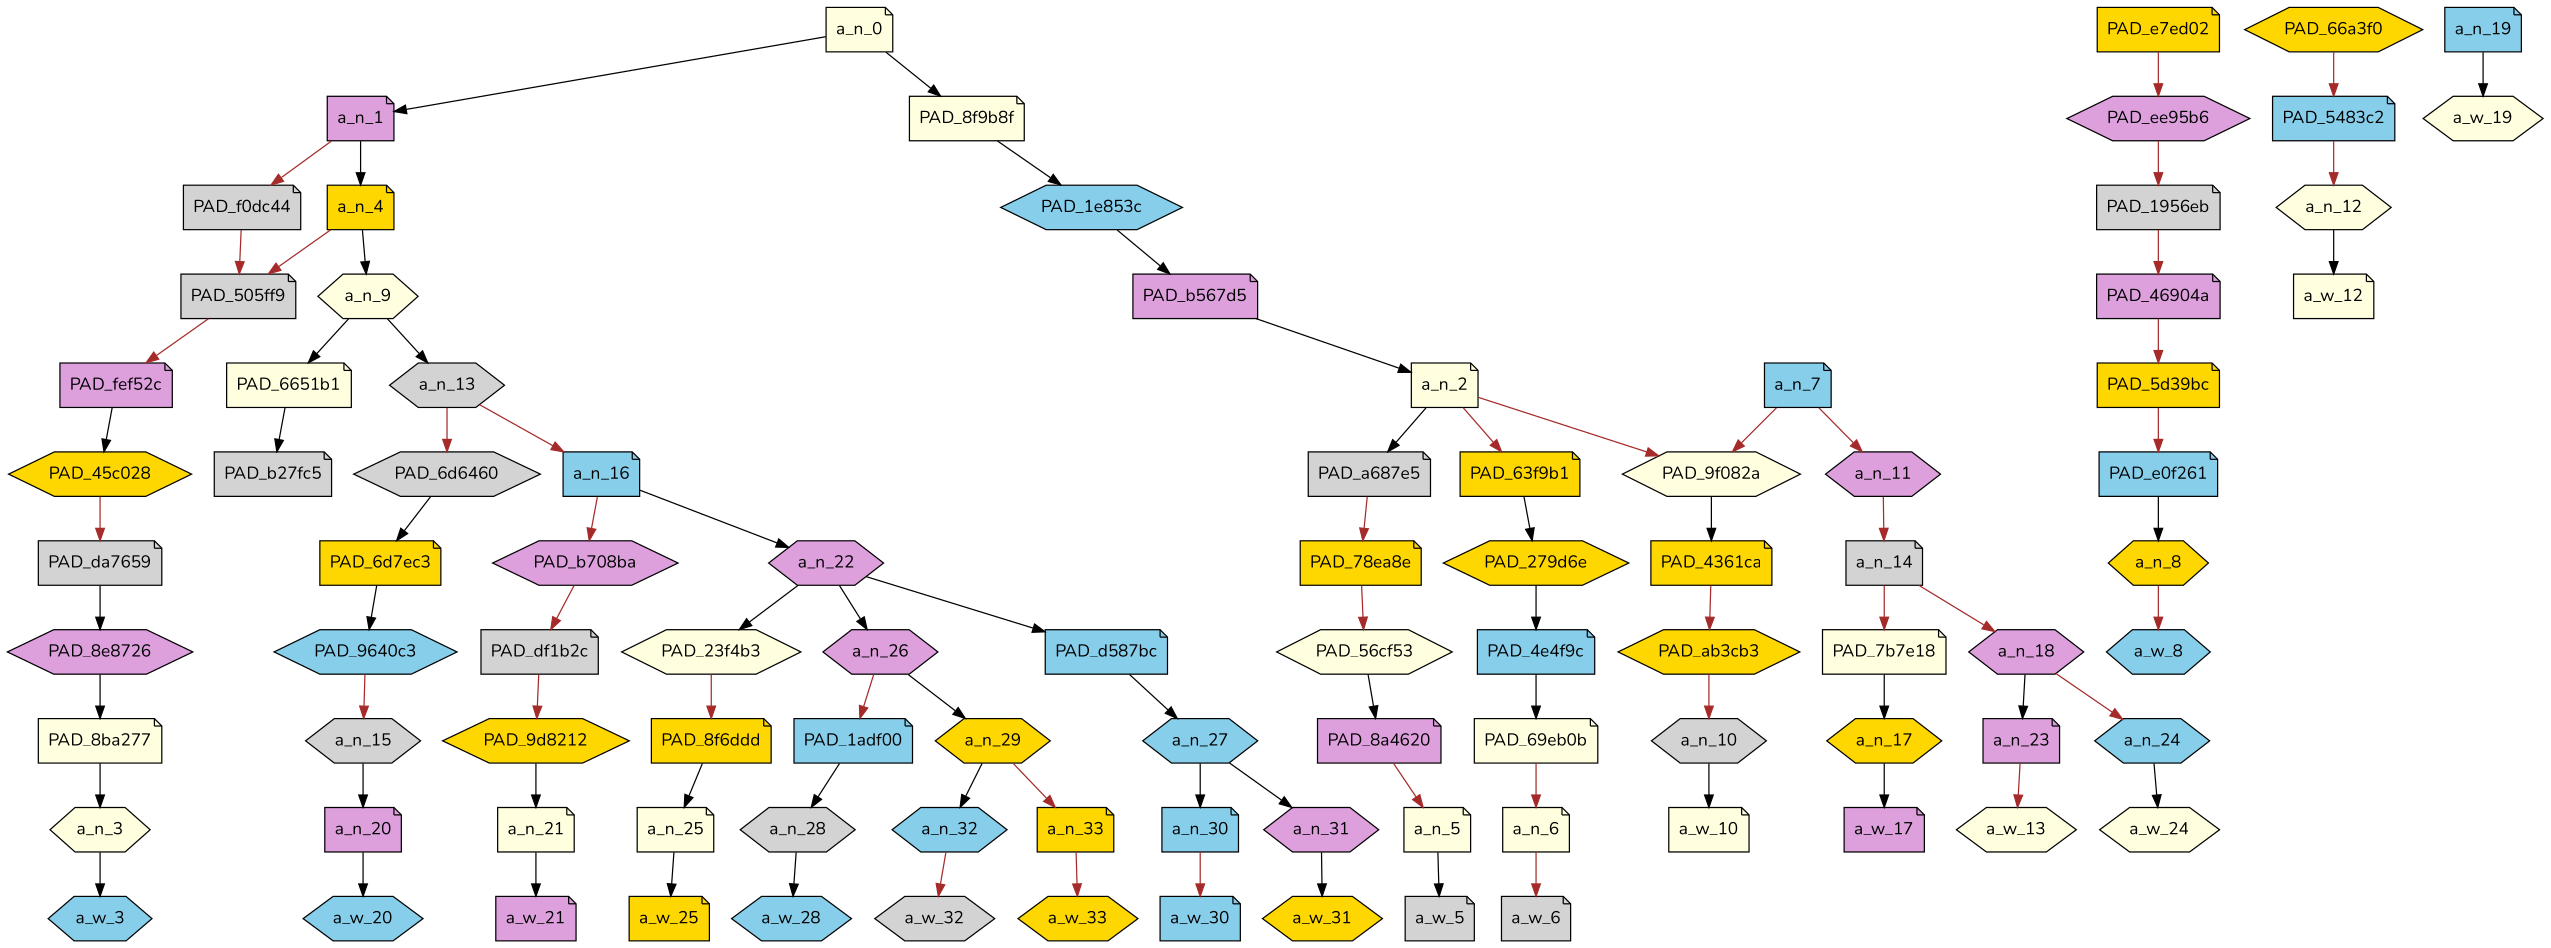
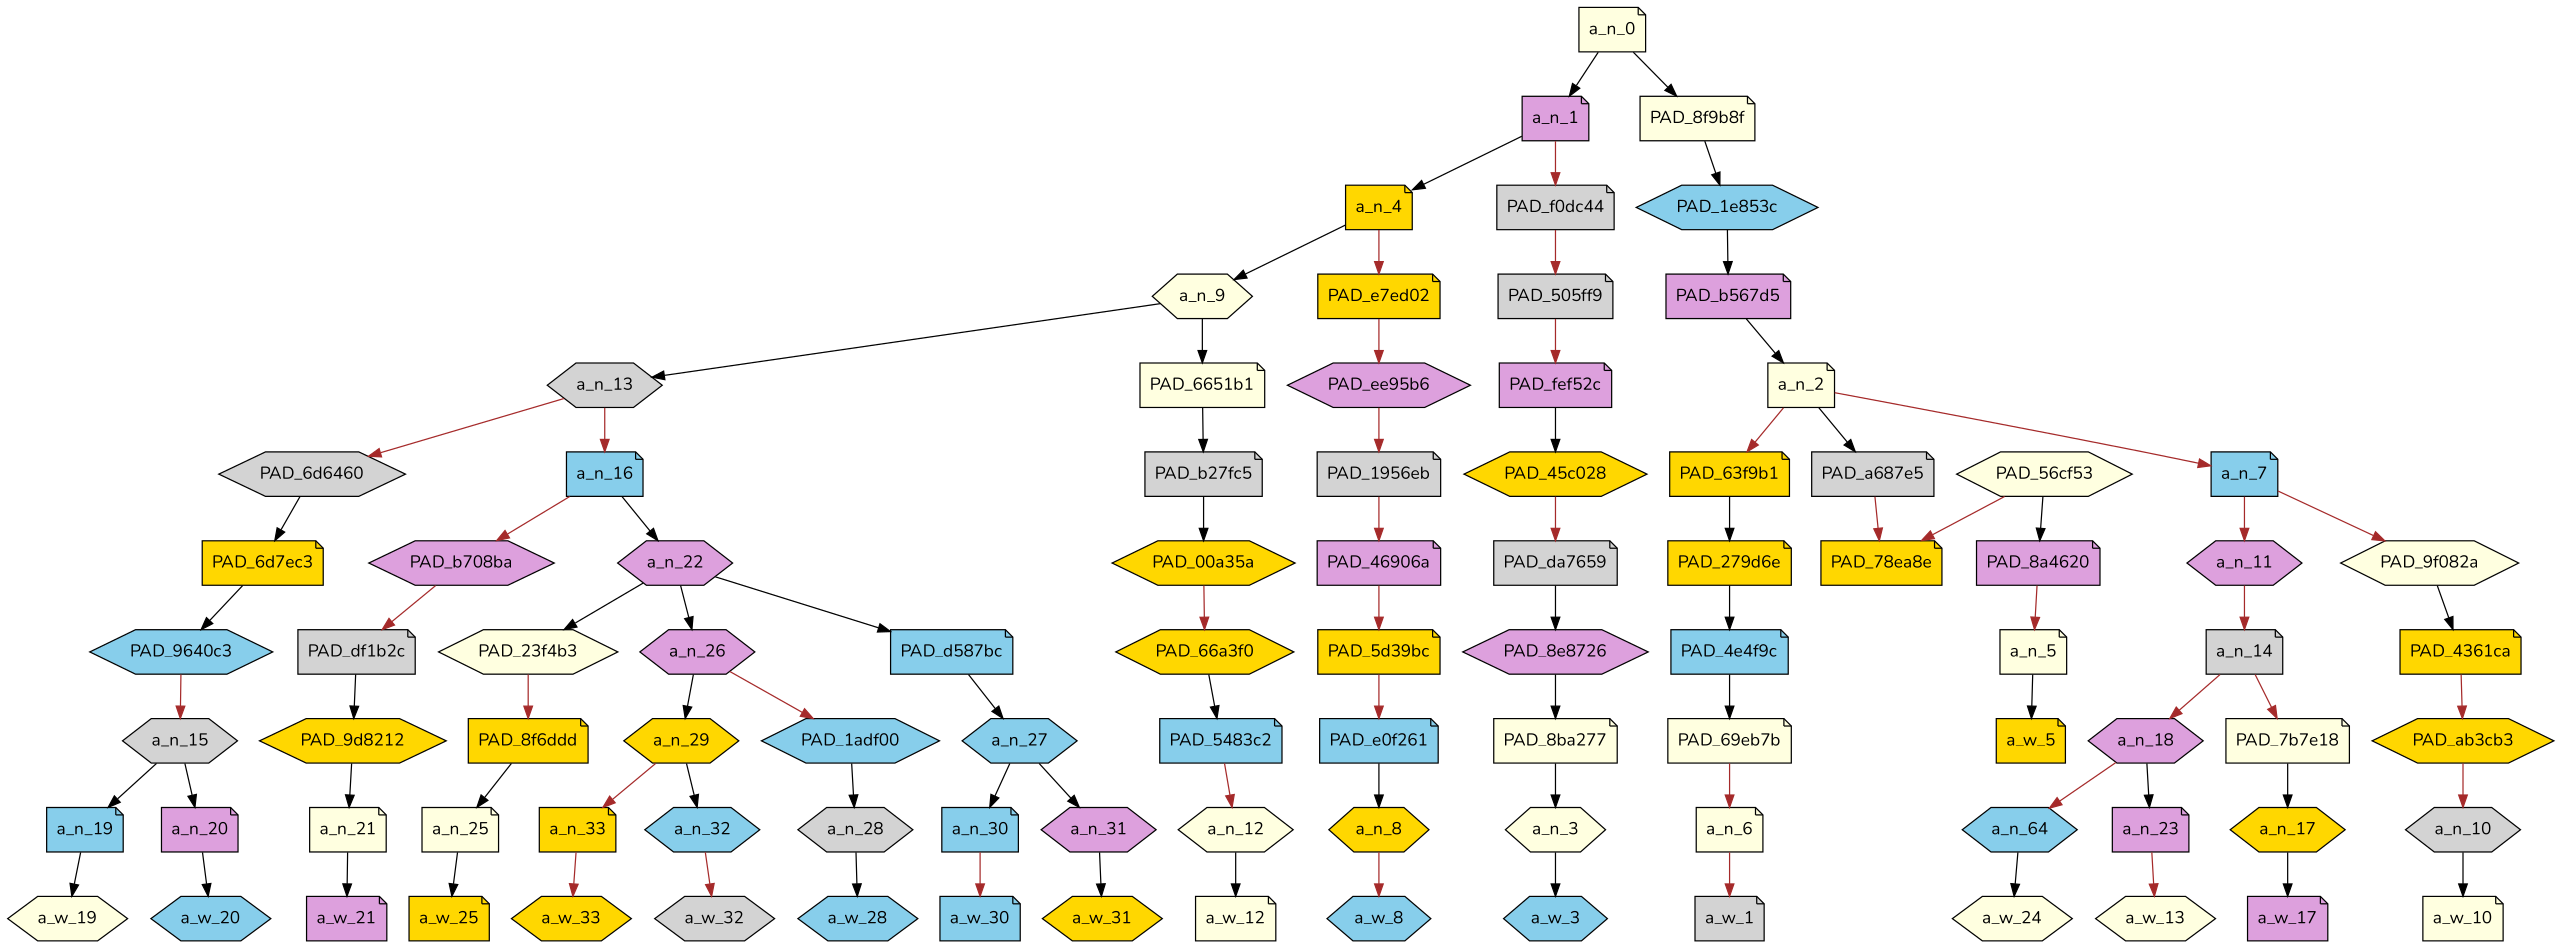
  strict digraph {
    fontname=Nunito
    node [div_dir=1 fillcolor=lightyellow fontname=Nunito index=0 level=1 shape=note style=filled text_span="[0]" value=0.09041741]
    edge [color=black fontname=Nunito]
    a_n_0 [div_dir=-1 level=10 text_span="[0, 1, 2, 3, 4, 5, 6, 7, 8, 9, 10, 11, 12, 13, 14, 15, 16, 17]" value=1.00000000]
    a_n_1 [fillcolor=plum level=9 text_span="[0, 1, 2, 3, 4, 5, 6, 7, 8, 9, 10, 11]" value=0.80542463]
    PAD_8f9b8f [div_dir=-1 index=1 level=9 text_span="[12, 13, 14, 15, 16, 17]" value=0.19454242]
    PAD_f0dc44 [fillcolor=lightgrey level=8]
    a_n_4 [fillcolor=gold index=1 level=8 text_span="[1, 2, 3, 4, 5, 6, 7, 8, 9, 10, 11]" value=0.71497138]
    PAD_1e853c [div_dir=-1 fillcolor=skyblue index=2 level=8 shape=hexagon text_span="[12, 13, 14, 15, 16, 17]" value=0.19454242]
    PAD_505ff9 [fillcolor=lightgrey level=7]
    PAD_e7ed02 [fillcolor=gold index=1 level=7 text_span="[1]" value=0.03840417]
    a_n_9 [index=2 level=7 shape=hexagon text_span="[2, 3, 4, 5, 6, 7, 8, 9, 10, 11]" value=0.67655659]
    PAD_b567d5 [div_dir=-1 fillcolor=plum index=3 level=7 text_span="[12, 13, 14, 15, 16, 17]" value=0.19454242]
    PAD_fef52c [fillcolor=plum level=6]
    PAD_ee95b6 [fillcolor=plum index=1 level=6 shape=hexagon text_span="[1]" value=0.03840417]
    PAD_6651b1 [index=2 level=6 text_span="[2]" value=0.03167255]
    a_n_13 [fillcolor=lightgrey index=3 level=6 shape=hexagon text_span="[3, 4, 5, 6, 7, 8, 9, 10, 11]" value=0.64487479]
    PAD_45c028 [fillcolor=gold level=5 shape=hexagon]
    PAD_da7659 [fillcolor=lightgrey level=4]
    PAD_8e8726 [fillcolor=plum level=3 shape=hexagon]
    PAD_8ba277 [level=2]
    a_n_3 [shape=hexagon]
    a_w_3 [div_dir=0 fillcolor=skyblue level=0 shape=hexagon value="<user>"]
    PAD_1956eb [fillcolor=lightgrey index=1 level=5 text_span="[1]" value=0.03840417]
    PAD_b27fc5 [fillcolor=lightgrey index=2 level=5 text_span="[2]" value=0.03167255]
    PAD_6d6460 [fillcolor=lightgrey index=3 level=5 shape=hexagon text_span="[3, 4]" value=0.10150953]
    a_n_16 [div_dir=-1 fillcolor=skyblue index=4 level=5 text_span="[5, 6, 7, 8, 9, 10, 11]" value=0.54336029]
-   PAD_46906a [fillcolor=plum index=1 level=4 text_span="[1]" value=0.03840417 label=PAD_46904a]
+   PAD_46906a [fillcolor=plum index=1 level=4 text_span="[1]" value=0.03840417]
    PAD_5d39bc [fillcolor=gold index=1 level=3 text_span="[1]" value=0.03840417]
    PAD_e0f261 [fillcolor=skyblue index=1 level=2 text_span="[1]" value=0.03840417]
    a_n_8 [fillcolor=gold index=1 shape=hexagon text_span="[1]" value=0.03840417]
    a_w_8 [div_dir=0 fillcolor=skyblue index=1 level=0 shape=hexagon text_span="[1]" value=what]
+   PAD_00a35a [fillcolor=gold index=2 level=4 shape=hexagon text_span="[2]" value=0.03167255]
    PAD_6d7ec3 [fillcolor=gold index=3 level=4 text_span="[3, 4]" value=0.10150953]
    PAD_b708ba [fillcolor=plum index=4 level=4 shape=hexagon text_span="[5]" value=0.03105700]
    a_n_22 [div_dir=-1 fillcolor=plum index=5 level=4 shape=hexagon text_span="[6, 7, 8, 9, 10, 11]" value=0.51218106]
    PAD_66a3f0 [fillcolor=gold index=2 level=3 shape=hexagon text_span="[2]" value=0.03167255]
    PAD_5483c2 [fillcolor=skyblue index=2 level=2 text_span="[2]" value=0.03167255]
    a_n_12 [index=2 shape=hexagon text_span="[2]" value=0.03167255]
    a_w_12 [div_dir=0 index=2 level=0 text_span="[2]" value=about]
    PAD_9640c3 [fillcolor=skyblue index=3 level=3 shape=hexagon text_span="[3, 4]" value=0.10150953]
    PAD_df1b2c [fillcolor=lightgrey index=4 level=3 text_span="[5]" value=0.03105700]
    PAD_23f4b3 [index=5 level=3 shape=hexagon text_span="[6]" value=0.07584622]
    a_n_26 [div_dir=-1 fillcolor=plum index=6 level=3 shape=hexagon text_span="[7, 8, 9]" value=0.29471614]
    PAD_d587bc [fillcolor=skyblue index=7 level=3 text_span="[10, 11]" value=0.14148002]
    a_n_15 [fillcolor=lightgrey index=3 level=2 shape=hexagon text_span="[3, 4]" value=0.10150953]
    a_n_19 [fillcolor=skyblue index=3 text_span="[3]" value=0.05021909]
    a_n_20 [fillcolor=plum index=4 text_span="[4]" value=0.05103932]
    a_w_19 [div_dir=0 index=3 level=0 shape=hexagon text_span="[3]" value=minor]
    a_w_20 [div_dir=0 fillcolor=skyblue index=4 level=0 shape=hexagon text_span="[4]" value=girls]
    PAD_9d8212 [fillcolor=gold index=4 level=2 shape=hexagon text_span="[5]" value=0.03105700]
    PAD_8f6ddd [fillcolor=gold index=5 level=2 text_span="[6]" value=0.07584622]
-   PAD_1adf00 [fillcolor=skyblue index=6 level=2 text_span="[7]" value=0.03782241]
+   PAD_1adf00 [fillcolor=skyblue index=6 level=2 shape=hexagon text_span="[7]" value=0.03782241]
    a_n_29 [div_dir=-1 fillcolor=gold index=7 level=2 shape=hexagon text_span="[8, 9]" value=0.25651162]
    a_n_27 [fillcolor=skyblue index=8 level=2 shape=hexagon text_span="[10, 11]" value=0.14148002]
    a_n_21 [index=5 text_span="[5]" value=0.03105700]
    a_w_21 [div_dir=0 fillcolor=plum index=5 level=0 text_span="[5]" value=being]
    a_n_25 [index=6 text_span="[6]" value=0.07584622]
    a_n_28 [fillcolor=lightgrey index=7 shape=hexagon text_span="[7]" value=0.03782241]
    a_n_32 [div_dir=-1 fillcolor=skyblue index=8 shape=hexagon text_span="[8]" value=0.17441003]
    a_n_33 [fillcolor=gold index=9 text_span="[9]" value=0.08156090]
    a_n_30 [fillcolor=skyblue index=10 text_span="[10]" value=0.05467857]
    a_n_31 [fillcolor=plum index=11 shape=hexagon text_span="[11]" value=0.08670022]
    a_w_25 [div_dir=0 fillcolor=gold index=6 level=0 text_span="[6]" value=raped]
    a_w_28 [div_dir=0 fillcolor=skyblue index=7 level=0 shape=hexagon text_span="[7]" value=by]
    a_w_32 [div_dir=0 fillcolor=lightgrey index=8 level=0 shape=hexagon text_span="[8]" value=muslim]
    a_w_33 [div_dir=0 fillcolor=gold index=9 level=0 shape=hexagon text_span="[9]" value=men]
    a_w_30 [div_dir=0 fillcolor=skyblue index=10 level=0 text_span="[10]" value=recent]
    a_w_31 [div_dir=0 fillcolor=gold index=11 level=0 shape=hexagon text_span="[11]" value=mms]
    a_n_2 [div_dir=-1 index=4 level=6 text_span="[12, 13, 14, 15, 16, 17]" value=0.19454242]
    n68 [div_dir=-1 fillcolor=lightgrey index=5 label=PAD_a687e5 level=5 text_span="[12]" value=0.02429835]
    PAD_63f9b1 [div_dir=-1 fillcolor=gold index=6 level=5 text_span="[13]" value=0.02462979]
    a_n_7 [div_dir=-1 fillcolor=skyblue index=7 level=5 text_span="[14, 15, 16, 17]" value=0.14551274]
    PAD_78ea8e [div_dir=-1 fillcolor=gold index=6 level=4 text_span="[12]" value=0.02429835]
-   PAD_279d6e [div_dir=-1 fillcolor=gold index=7 level=4 shape=hexagon text_span="[13]" value=0.02462979]
+   PAD_279d6e [div_dir=-1 fillcolor=gold index=7 level=4 text_span="[13]" value=0.02462979]
    PAD_9f082a [index=8 level=4 shape=hexagon text_span="[14]" value=0.03673175]
    a_n_11 [div_dir=-1 fillcolor=plum index=9 level=4 shape=hexagon text_span="[15, 16, 17]" value=0.10873719]
    PAD_56cf53 [div_dir=-1 index=8 level=3 shape=hexagon text_span="[12]" value=0.02429835]
    PAD_4e4f9c [div_dir=-1 fillcolor=skyblue index=9 level=3 text_span="[13]" value=0.02462979]
    PAD_4361ca [fillcolor=gold index=10 level=3 text_span="[14]" value=0.03673175]
    a_n_14 [div_dir=-1 fillcolor=lightgrey index=11 level=3 text_span="[15, 16, 17]" value=0.10866983]
    PAD_8a4620 [div_dir=-1 fillcolor=plum index=9 level=2 text_span="[12]" value=0.02429835]
    a_n_5 [div_dir=-1 index=12 text_span="[12]" value=0.02429835]
-   a_w_5 [div_dir=0 fillcolor=lightgrey index=12 level=0 text_span="[12]" value=would]
-   PAD_69eb0b [div_dir=-1 index=10 level=2 text_span="[13]" value=0.02462979]
+   a_w_5 [div_dir=0 fillcolor=gold index=12 level=0 text_span="[12]" value=would]
+   PAD_69eb0b [div_dir=-1 index=10 level=2 text_span="[13]" value=0.02462979 label=PAD_69eb7b]
    a_n_6 [div_dir=-1 index=13 text_span="[13]" value=0.02462979]
-   a_w_6 [div_dir=0 fillcolor=lightgrey index=13 level=0 text_span="[13]" value=you]
+   a_w_6 [div_dir=0 fillcolor=lightgrey index=13 level=0 text_span="[13]" value=you label=a_w_1]
    PAD_ab3cb3 [fillcolor=gold index=11 level=2 shape=hexagon text_span="[14]" value=0.03673175]
    PAD_7b7e18 [index=12 level=2 text_span="[15]" value=0.02129076]
    a_n_18 [div_dir=-1 fillcolor=plum index=13 level=2 shape=hexagon text_span="[16, 17]" value=0.08731171]
    a_n_10 [fillcolor=lightgrey index=14 shape=hexagon text_span="[14]" value=0.03673175]
    a_w_10 [div_dir=0 index=14 level=0 text_span="[14]" value=assure]
    a_n_17 [fillcolor=gold index=15 shape=hexagon text_span="[15]" value=0.02129076]
    a_n_23 [div_dir=-1 fillcolor=plum index=16 text_span="[16]" value=0.06110937]
-   a_n_24 [div_dir=-1 fillcolor=skyblue index=17 shape=hexagon text_span="[17]" value=0.02608830]
+   a_n_24 [div_dir=-1 fillcolor=skyblue index=17 shape=hexagon text_span="[17]" value=0.02608830 label=a_n_64]
    a_w_17 [div_dir=0 fillcolor=plum index=15 level=0 text_span="[15]" value=it]
    n94 [div_dir=0 index=16 label=a_w_13 level=0 shape=hexagon text_span="[16]" value=wont]
    a_w_24 [div_dir=0 index=17 level=0 shape=hexagon text_span="[17]" value=happen]
    a_n_0 -> a_n_1
    a_n_0 -> PAD_8f9b8f
    a_n_1 -> PAD_f0dc44 [color=brown]
    a_n_1 -> a_n_4
    PAD_8f9b8f -> PAD_1e853c
    PAD_f0dc44 -> PAD_505ff9 [color=brown]
-   a_n_4 -> PAD_505ff9 [color=brown]
+   a_n_4 -> PAD_e7ed02 [color=brown]
    a_n_4 -> a_n_9
    PAD_1e853c -> PAD_b567d5
    PAD_505ff9 -> PAD_fef52c [color=brown]
    PAD_e7ed02 -> PAD_ee95b6 [color=brown]
    a_n_9 -> PAD_6651b1
    a_n_9 -> a_n_13
    PAD_b567d5 -> a_n_2
    PAD_fef52c -> PAD_45c028
    PAD_ee95b6 -> PAD_1956eb [color=brown]
    PAD_6651b1 -> PAD_b27fc5
    a_n_13 -> PAD_6d6460 [color=brown]
    a_n_13 -> a_n_16 [color=brown]
    PAD_45c028 -> PAD_da7659 [color=brown]
    PAD_da7659 -> PAD_8e8726
    PAD_8e8726 -> PAD_8ba277
    PAD_8ba277 -> a_n_3
    a_n_3 -> a_w_3
    PAD_1956eb -> PAD_46906a [color=brown]
+   PAD_b27fc5 -> PAD_00a35a
    PAD_6d6460 -> PAD_6d7ec3
    a_n_16 -> PAD_b708ba [color=brown]
    a_n_16 -> a_n_22
    PAD_46906a -> PAD_5d39bc [color=brown]
    PAD_5d39bc -> PAD_e0f261 [color=brown]
    PAD_e0f261 -> a_n_8
    a_n_8 -> a_w_8 [color=brown]
+   PAD_00a35a -> PAD_66a3f0 [color=brown]
    PAD_6d7ec3 -> PAD_9640c3
    PAD_b708ba -> PAD_df1b2c [color=brown]
    a_n_22 -> PAD_23f4b3
    a_n_22 -> a_n_26
    a_n_22 -> PAD_d587bc
-   PAD_66a3f0 -> PAD_5483c2 [color=brown]
+   PAD_66a3f0 -> PAD_5483c2
    PAD_5483c2 -> a_n_12 [color=brown]
    a_n_12 -> a_w_12
    PAD_9640c3 -> a_n_15 [color=brown]
-   PAD_df1b2c -> PAD_9d8212 [color=brown]
+   PAD_df1b2c -> PAD_9d8212
    PAD_23f4b3 -> PAD_8f6ddd [color=brown]
    a_n_26 -> PAD_1adf00 [color=brown]
    a_n_26 -> a_n_29
    PAD_d587bc -> a_n_27
+   a_n_15 -> a_n_19
    a_n_15 -> a_n_20
    a_n_19 -> a_w_19
    a_n_20 -> a_w_20
    PAD_9d8212 -> a_n_21
    PAD_8f6ddd -> a_n_25
    PAD_1adf00 -> a_n_28
    a_n_29 -> a_n_32
    a_n_29 -> a_n_33 [color=brown]
    a_n_27 -> a_n_30
    a_n_27 -> a_n_31
    a_n_21 -> a_w_21
    a_n_25 -> a_w_25
    a_n_28 -> a_w_28
    a_n_32 -> a_w_32 [color=brown]
    a_n_33 -> a_w_33 [color=brown]
    a_n_30 -> a_w_30 [color=brown]
    a_n_31 -> a_w_31
    a_n_2 -> n68
    a_n_2 -> PAD_63f9b1 [color=brown]
-   a_n_2 -> PAD_9f082a [color=brown]
+   a_n_2 -> a_n_7 [color=brown]
    n68 -> PAD_78ea8e [color=brown]
    PAD_63f9b1 -> PAD_279d6e
    a_n_7 -> PAD_9f082a [color=brown]
    a_n_7 -> a_n_11 [color=brown]
-   PAD_78ea8e -> PAD_56cf53 [color=brown]
+   PAD_56cf53 -> PAD_78ea8e [color=brown]
    PAD_279d6e -> PAD_4e4f9c
    PAD_9f082a -> PAD_4361ca
    a_n_11 -> a_n_14 [color=brown]
    PAD_56cf53 -> PAD_8a4620
    PAD_4e4f9c -> PAD_69eb0b
    PAD_4361ca -> PAD_ab3cb3 [color=brown]
    a_n_14 -> PAD_7b7e18 [color=brown]
    a_n_14 -> a_n_18 [color=brown]
    PAD_8a4620 -> a_n_5 [color=brown]
    a_n_5 -> a_w_5
    PAD_69eb0b -> a_n_6 [color=brown]
    a_n_6 -> a_w_6 [color=brown]
    PAD_ab3cb3 -> a_n_10 [color=brown]
    PAD_7b7e18 -> a_n_17
    a_n_18 -> a_n_23
    a_n_18 -> a_n_24 [color=brown]
    a_n_10 -> a_w_10
    a_n_17 -> a_w_17
    a_n_23 -> n94 [color=brown]
    a_n_24 -> a_w_24
  }
